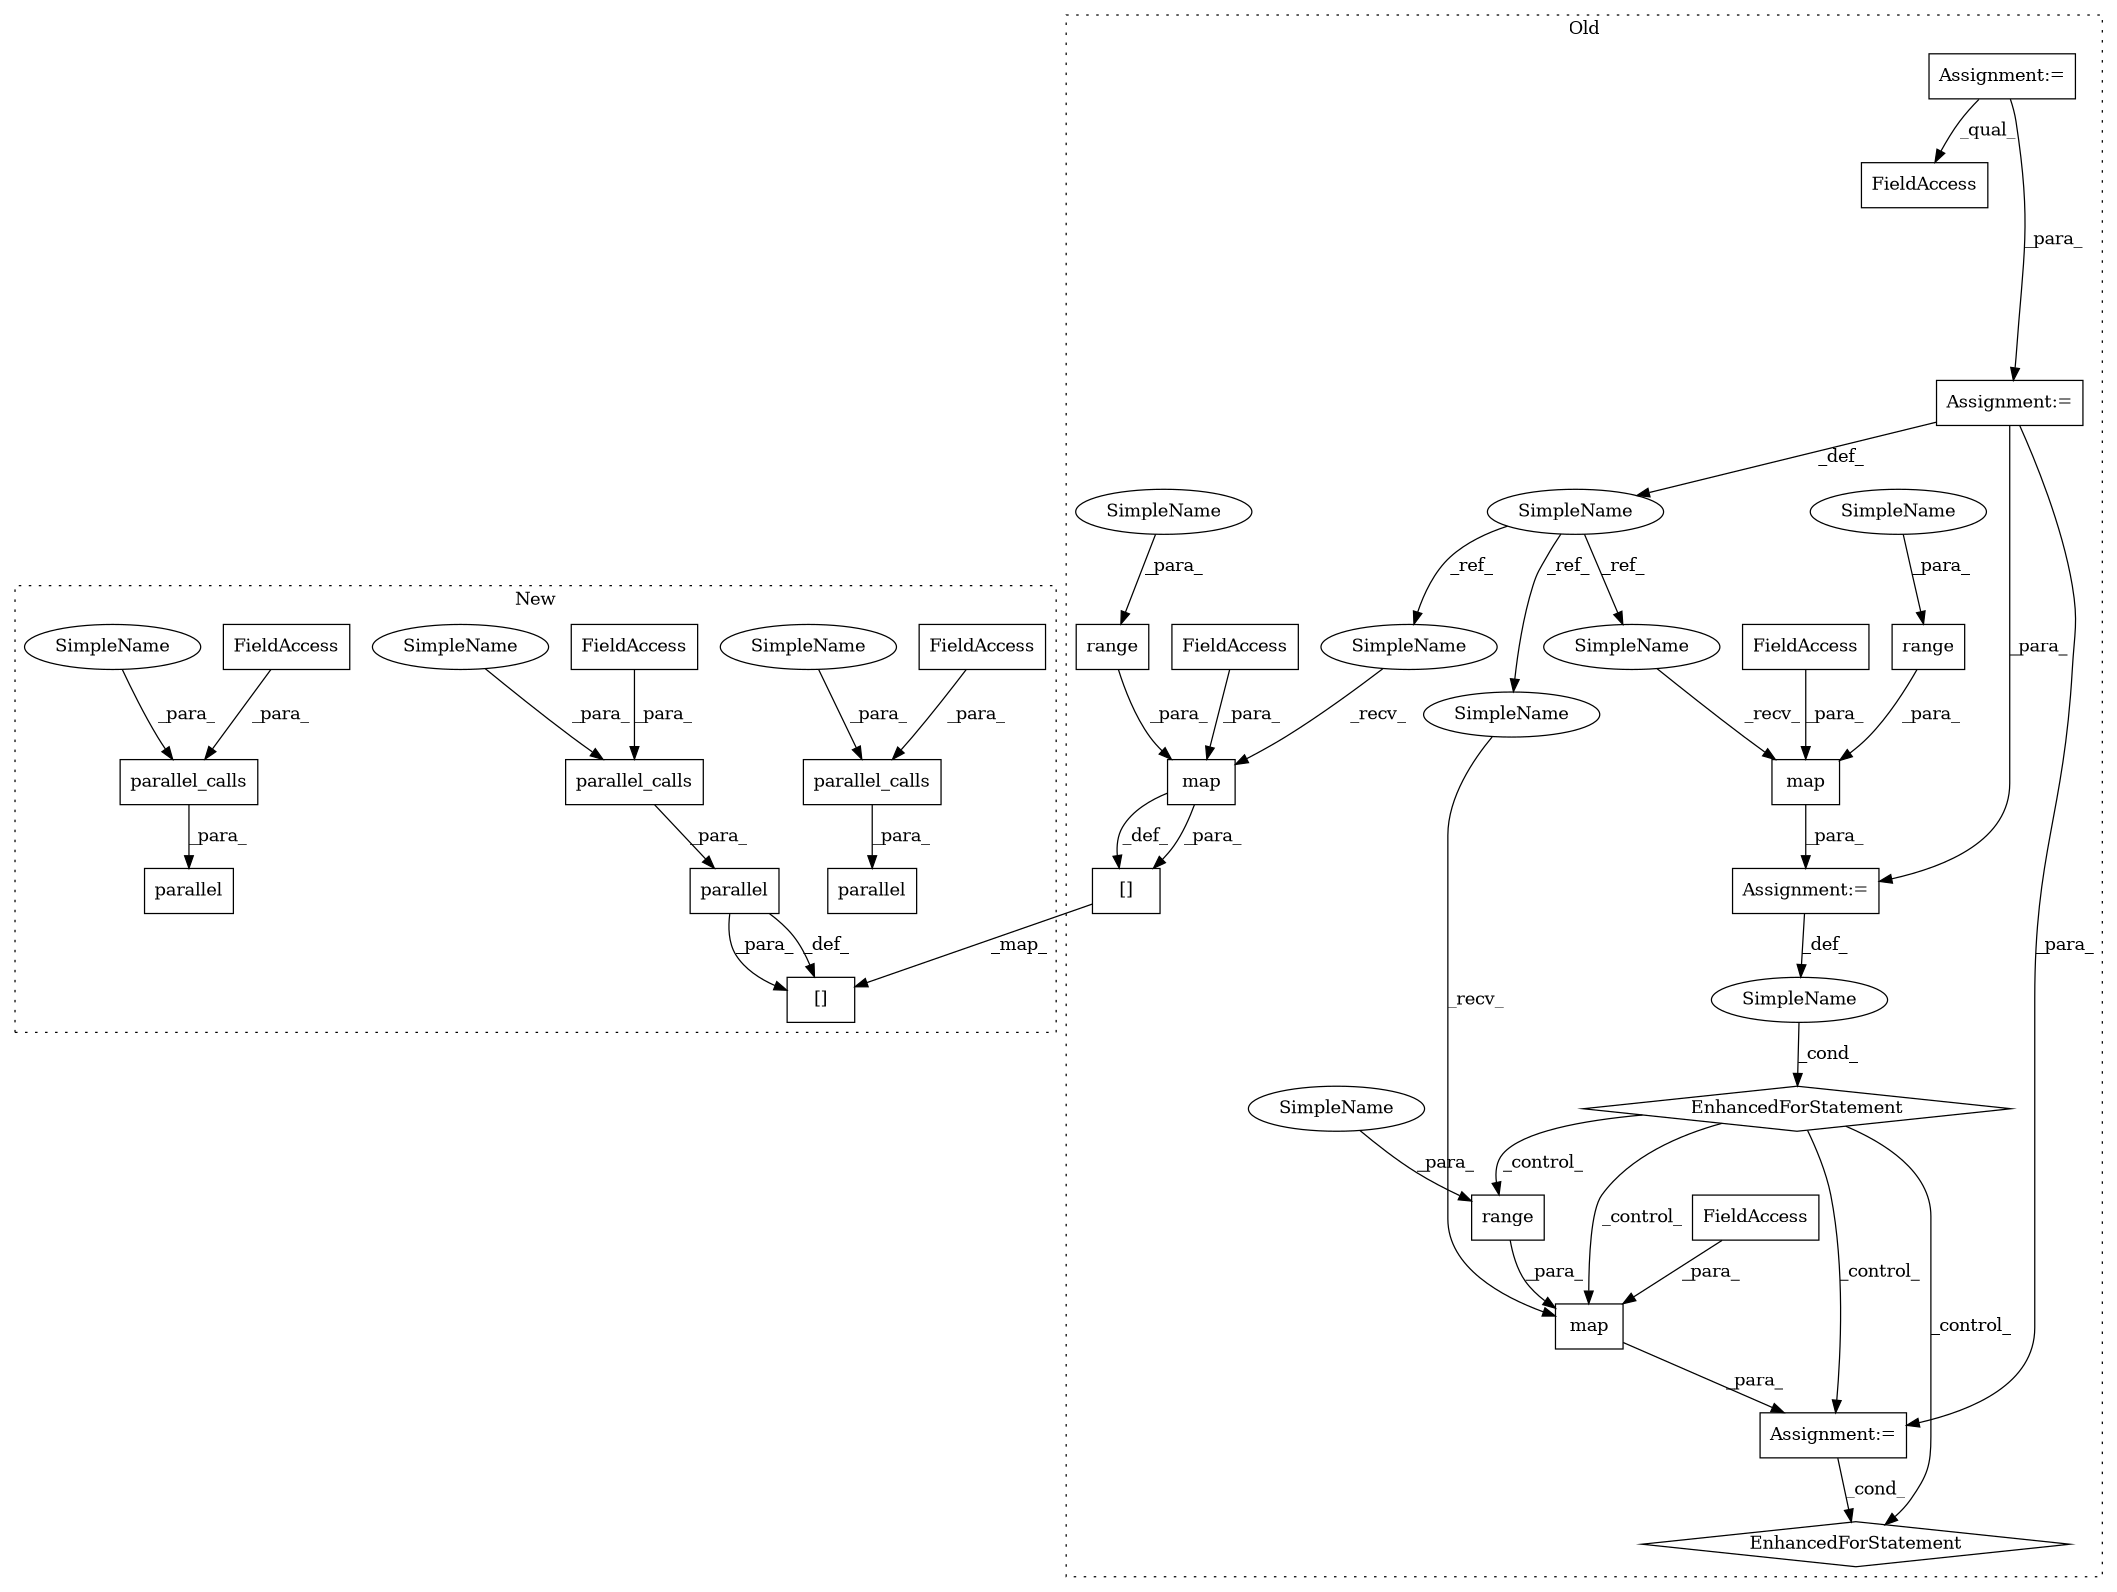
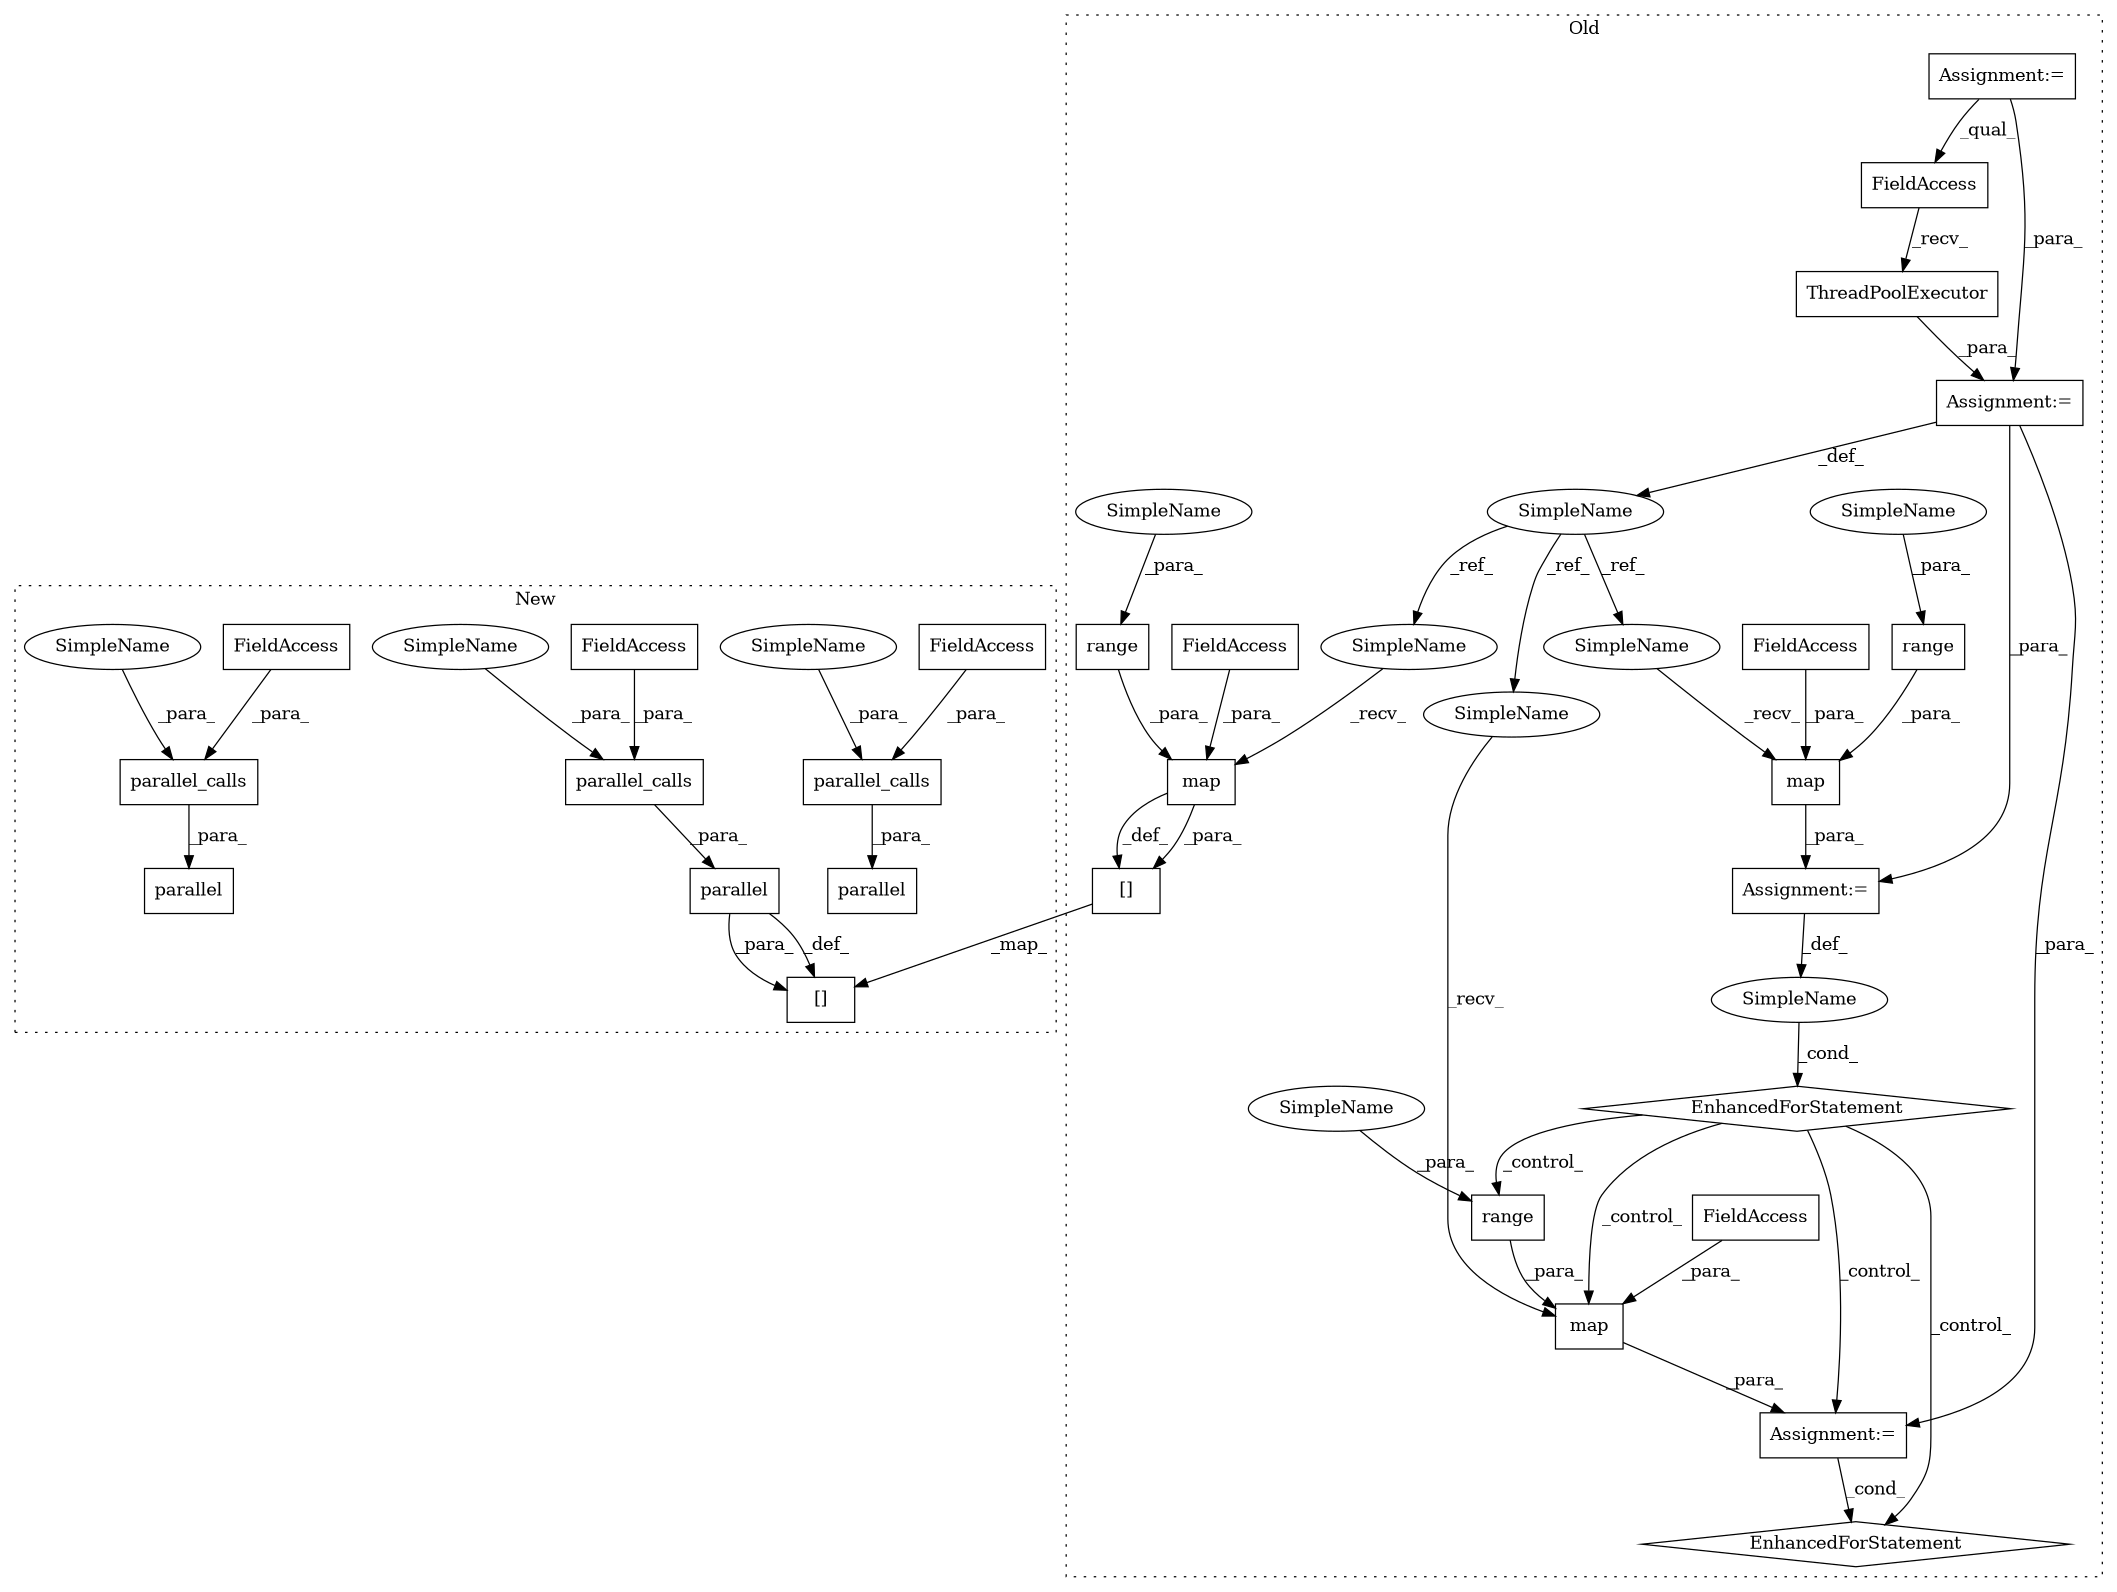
  digraph {
    node [a=32 l=7 s="15831,15928" shape=box]
    n1 [a=70 l="53,2" label=EnhancedForStatement shape=diamond]
    n2 [l="6,1" label=range s="15913,15926"]
    n3 [l="6,1" label=range s="15485,15498"]
    n4 [a=2 l="19,1" label="[]" s="15510,15534"]
    n5 [l="6,1" label=range s="16042,16055"]
    n6 [a=42 l=1 label=SimpleName s=15888 shape=ellipse]
+   n7 [l="19,1" label=ThreadPoolExecutor s="15345,15371"]
    n8 [a=22 l=18 label=FieldAccess s=15326]
    n9 [l="4,1" label=map s="16020,16056"]
    n10 [a=22 l=17 label=FieldAccess s=16024]
    n11 [a=42 l=8 label=SimpleName s=15317 shape=ellipse]
    n12 [l="4,1" label=map s="15901,15927"]
    n13 [a=22 label=FieldAccess s=15905]
    n14 [l="4,1" label=map s="15466,15499"]
    n15 [a=22 l=14 label=FieldAccess s=15470]
    n16 [a=7 l=10 label="Assignment:=" s=13998]
    n17 [a=7 l="53,2" label="Assignment:="]
    n18 [a=7 l=1 label="Assignment:=" s=15325]
    n19 [a=70 l="53,2" label=EnhancedForStatement s="15950,16057" shape=diamond]
    n20 [a=7 l="53,2" label="Assignment:=" s="15950,16057"]
    n21 [a=42 label=SimpleName s=15919 shape=ellipse]
    n22 [a=42 label=SimpleName s=16048 shape=ellipse]
    n23 [a=42 label=SimpleName s=15491 shape=ellipse]
    n24 [a=42 l=8 label=SimpleName s=16011 shape=ellipse]
    n25 [a=42 l=8 label=SimpleName s=15457 shape=ellipse]
    n26 [a=42 l=8 label=SimpleName s=15892 shape=ellipse]
    n27 [l="15,1" label=parallel_calls s="14978,15015"]
    n28 [l="9,1" label=parallel s="14969,15016"]
    n29 [a=2 l="19,1" label="[]" s="15027,15051"]
    n30 [a=22 l=14 label=FieldAccess s=14993]
    n31 [l="15,1" label=parallel_calls s="15357,15387"]
    n32 [l="9,1" label=parallel s="15348,15388"]
    n33 [a=22 label=FieldAccess s=15372]
    n34 [l="15,1" label=parallel_calls s="15404,15444"]
    n35 [l="9,1" label=parallel s="15395,15445"]
    n36 [a=22 l=17 label=FieldAccess s=15419]
    n37 [a=42 label=SimpleName s=15380 shape=ellipse]
    n38 [a=42 label=SimpleName s=15437 shape=ellipse]
    n39 [a=42 label=SimpleName s=15008 shape=ellipse]
    subgraph cluster_1 {
      label=Old
      style=dotted
      n1
      n2
      n3
      n4
      n5
      n6
+     n7
      n8
      n9
      n10
      n11
      n12
      n13
      n14
      n15
      n16
      n17
      n18
      n19
      n20
      n21
      n22
      n23
      n24
      n25
      n26
    }
    subgraph cluster_2 {
      label=New
      style=dotted
      n27
      n28
      n29
      n30
      n31
      n32
      n33
      n34
      n35
      n36
      n37
      n38
      n39
    }
    n1 -> n5 [label=_control_]
    n1 -> n9 [label=_control_]
    n1 -> n19 [label=_control_]
    n1 -> n20 [label=_control_]
    n2 -> n12 [label=_para_]
    n3 -> n14 [label=_para_]
    n4 -> n29 [label=_map_]
    n5 -> n9 [label=_para_]
    n6 -> n1 [label=_cond_]
+   n7 -> n18 [label=_para_]
+   n8 -> n7 [label=_recv_]
    n9 -> n20 [label=_para_]
    n10 -> n9 [label=_para_]
    n11 -> n24 [label=_ref_]
    n11 -> n25 [label=_ref_]
    n11 -> n26 [label=_ref_]
    n12 -> n17 [label=_para_]
    n13 -> n12 [label=_para_]
    n14 -> n4 [label=_para_]
    n14 -> n4 [label=_def_]
    n15 -> n14 [label=_para_]
    n16 -> n8 [label=_qual_]
    n16 -> n18 [label=_para_]
    n17 -> n6 [label=_def_]
    n18 -> n11 [label=_def_]
    n18 -> n17 [label=_para_]
    n18 -> n20 [label=_para_]
    n20 -> n19 [label=_cond_]
    n21 -> n2 [label=_para_]
    n22 -> n5 [label=_para_]
    n23 -> n3 [label=_para_]
    n24 -> n9 [label=_recv_]
    n25 -> n14 [label=_recv_]
    n26 -> n12 [label=_recv_]
    n27 -> n28 [label=_para_]
    n28 -> n29 [label=_para_]
    n28 -> n29 [label=_def_]
    n30 -> n27 [label=_para_]
    n31 -> n32 [label=_para_]
    n33 -> n31 [label=_para_]
    n34 -> n35 [label=_para_]
    n36 -> n34 [label=_para_]
    n37 -> n31 [label=_para_]
    n38 -> n34 [label=_para_]
    n39 -> n27 [label=_para_]
  }
